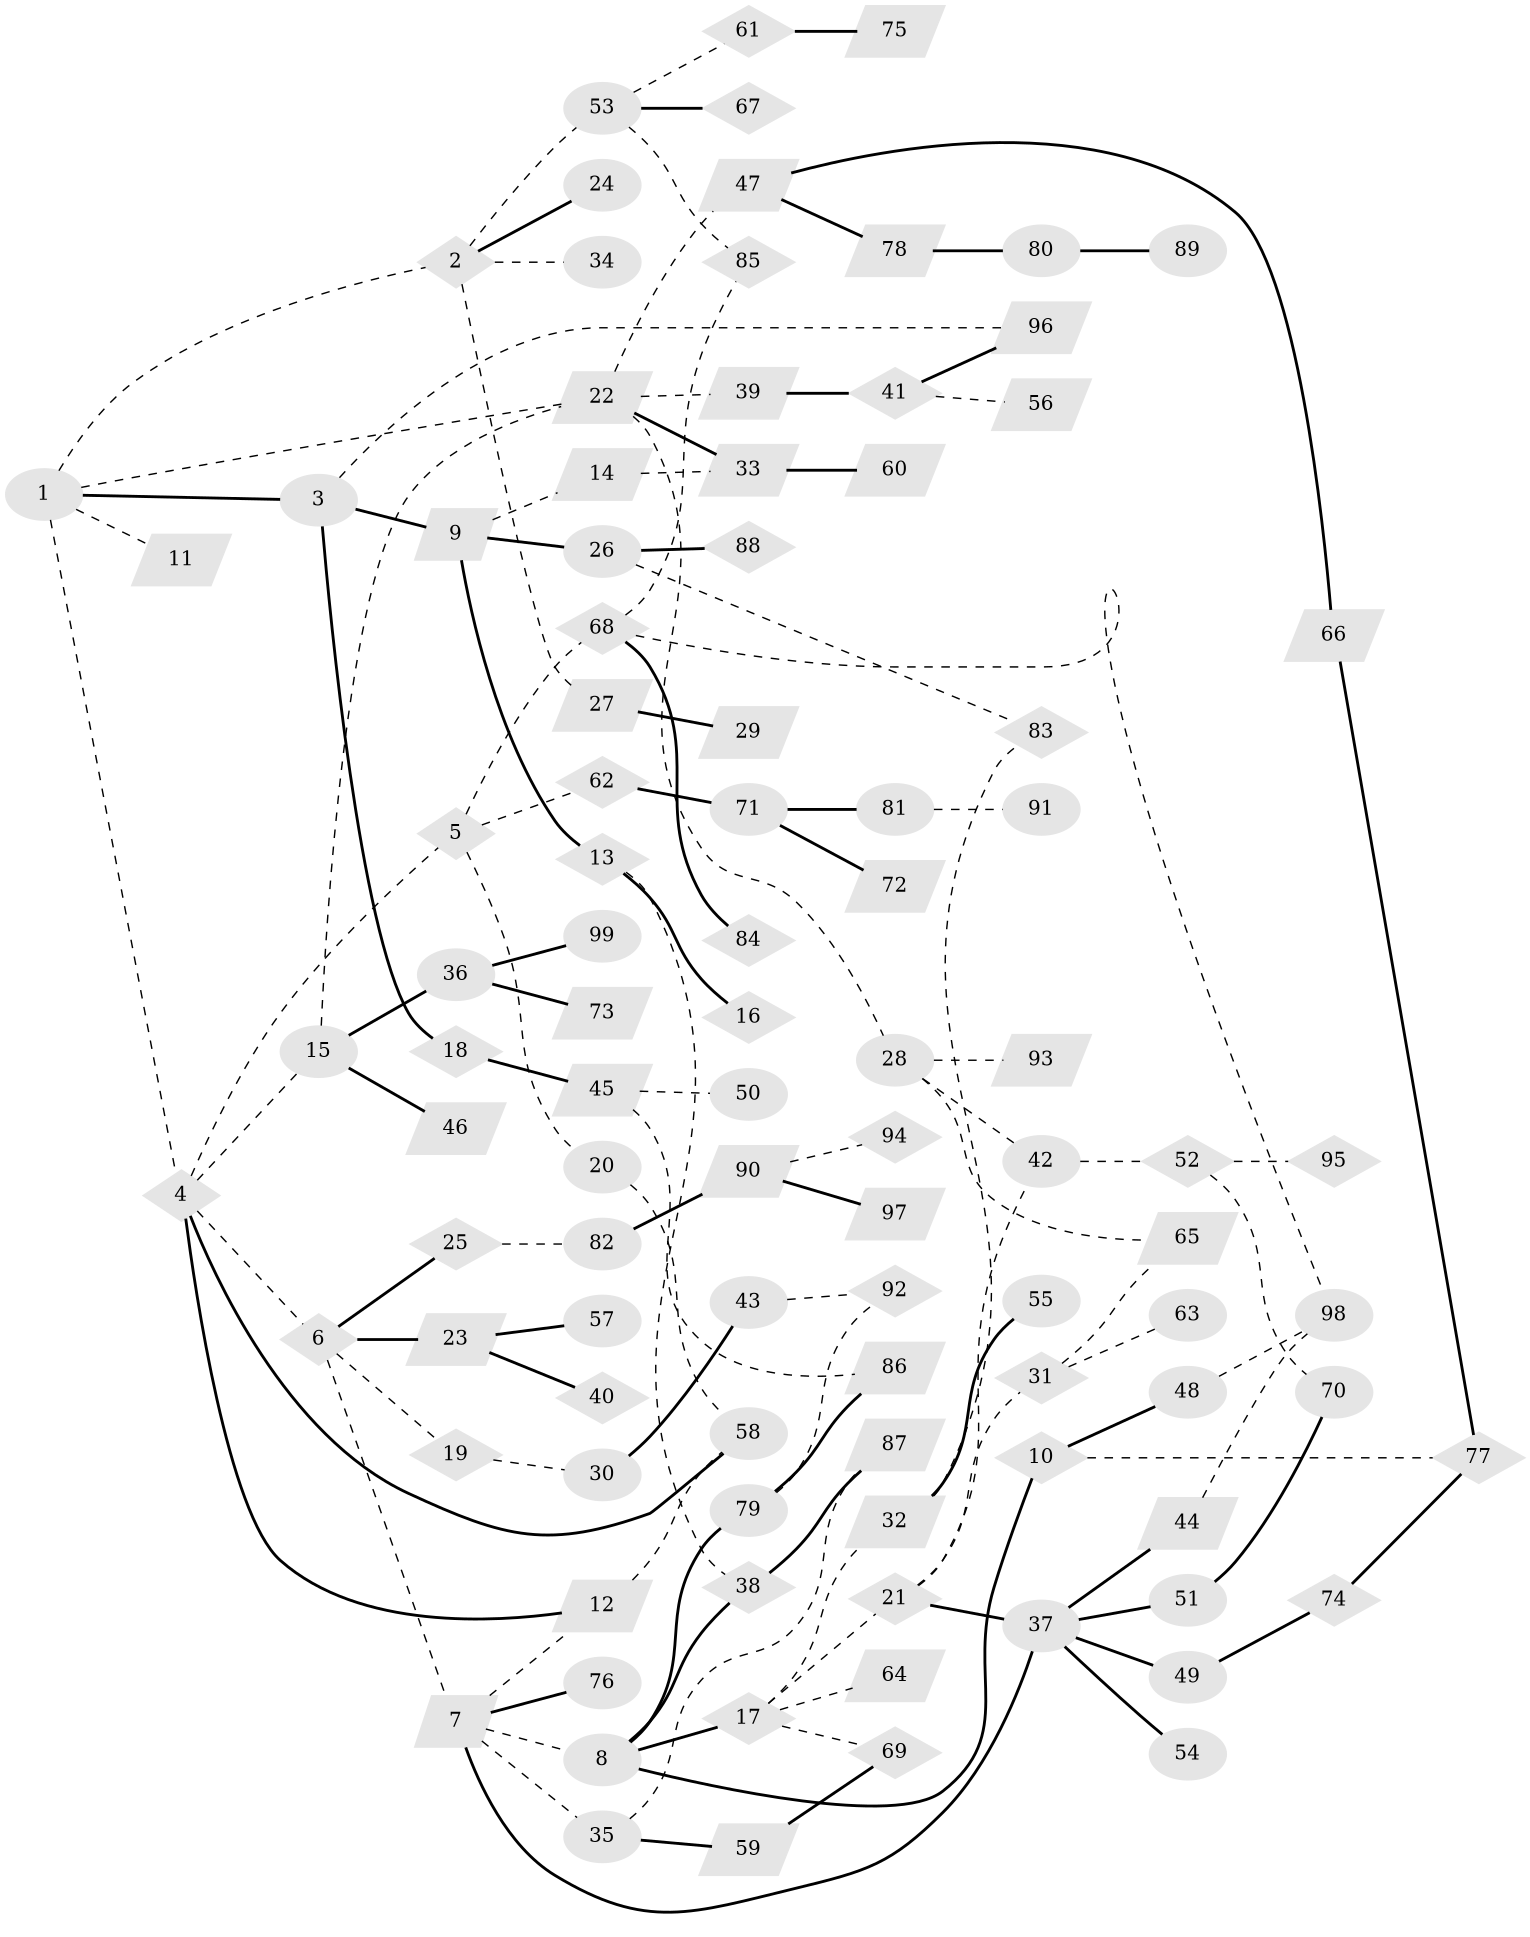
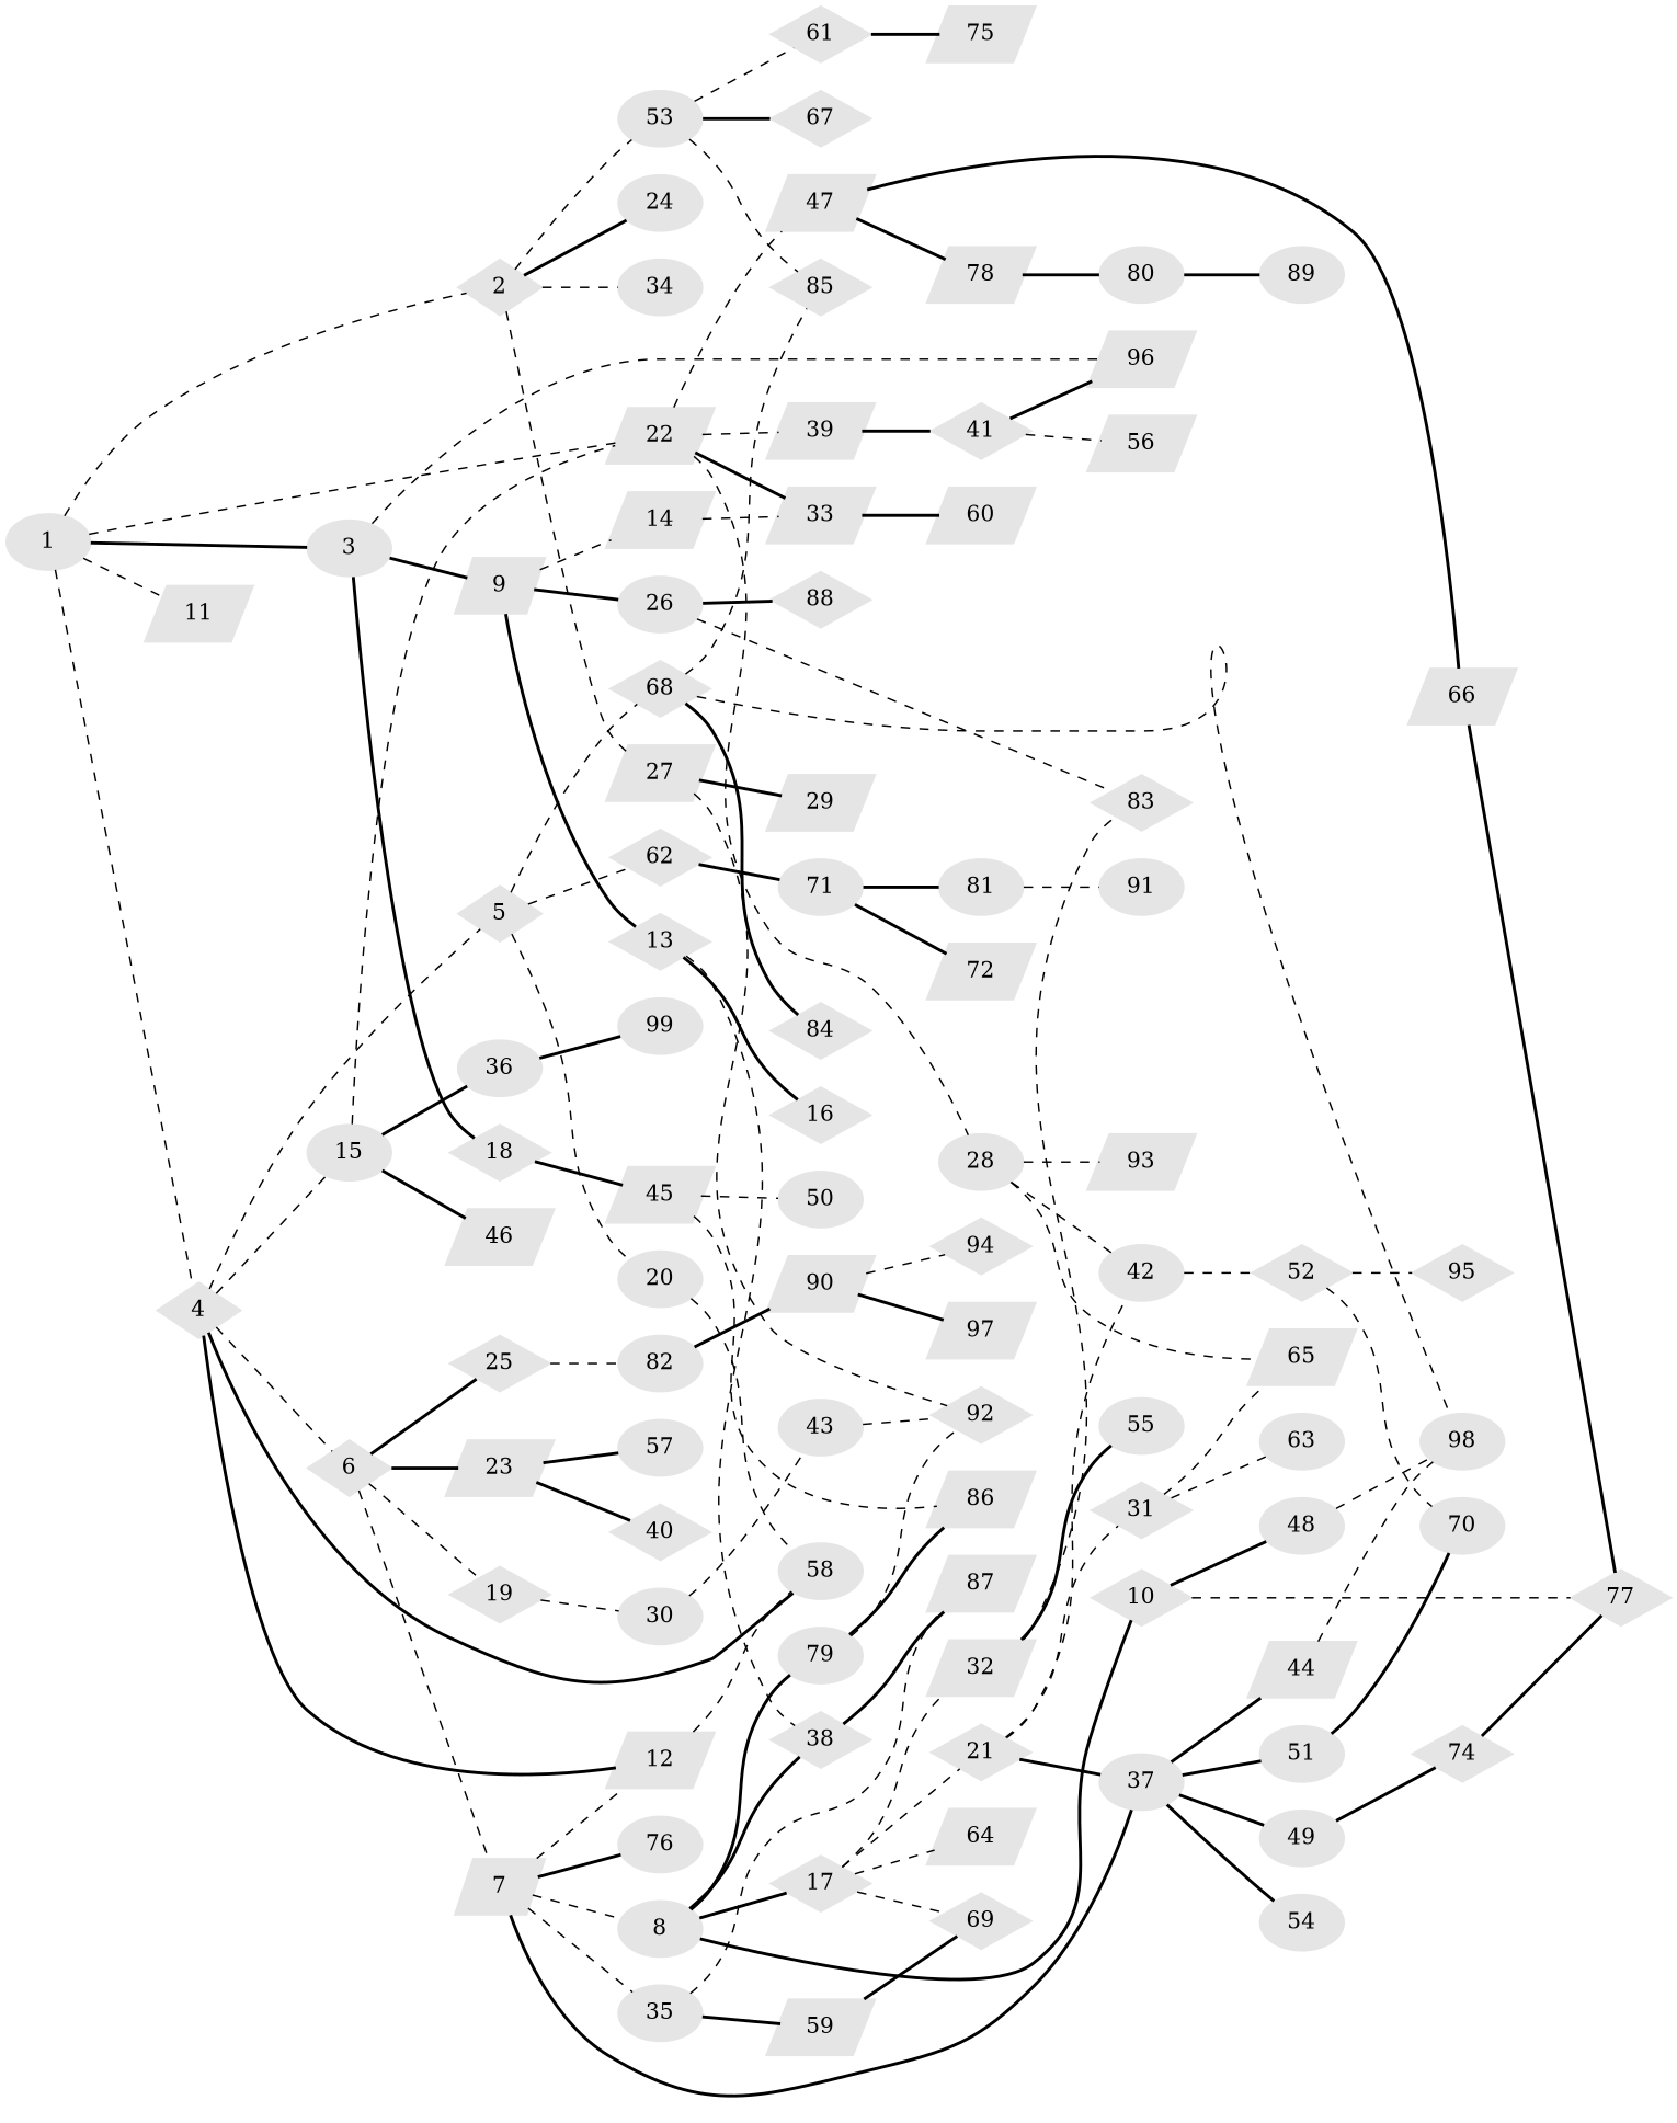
  graph {
    rankdir=LR
    node [color=gray90 shape=ellipse style=filled]
    edge [style=dashed]
    2 [shape=diamond]
    1
    3
    4 [shape=diamond]
    11 [shape=parallelogram]
    22 [shape=parallelogram]
    24
    27 [shape=parallelogram]
    34
    53
    9 [shape=parallelogram]
    18 [shape=diamond]
    96 [shape=parallelogram]
    5 [shape=diamond]
    6 [shape=diamond]
    12 [shape=parallelogram]
    15
    58
    33 [shape=parallelogram]
    28
    39 [shape=parallelogram]
    47 [shape=parallelogram]
    29 [shape=parallelogram]
    92 [shape=diamond]
    61 [shape=diamond]
    67 [shape=diamond]
    85 [shape=diamond]
    13 [shape=diamond]
    14 [shape=parallelogram]
    26
    45 [shape=parallelogram]
    20
    62 [shape=diamond]
    68 [shape=diamond]
    7 [shape=parallelogram]
    19 [shape=diamond]
    23 [shape=parallelogram]
    25 [shape=diamond]
    36
    46 [shape=parallelogram]
    71
    98
    84 [shape=diamond]
    8
    35
    37
    76
    30
    40 [shape=diamond]
    57
    82
    10 [shape=diamond]
    17 [shape=diamond]
    38 [shape=diamond]
    79
    59 [shape=parallelogram]
    87 [shape=parallelogram]
    44 [shape=parallelogram]
    49
    51
    54
    48
    77 [shape=diamond]
    21 [shape=diamond]
    32 [shape=parallelogram]
    64 [shape=parallelogram]
    69 [shape=diamond]
    86 [shape=parallelogram]
    16 [shape=diamond]
    83 [shape=diamond]
    88 [shape=diamond]
    60 [shape=parallelogram]
-   73 [shape=parallelogram]
    99
    31 [shape=diamond]
    42
    55
    50
    43
    65 [shape=parallelogram]
    63
    52 [shape=diamond]
    93 [shape=parallelogram]
    41 [shape=diamond]
    66 [shape=parallelogram]
    78 [shape=parallelogram]
    90 [shape=parallelogram]
    74 [shape=diamond]
    70
    56 [shape=parallelogram]
    95 [shape=diamond]
    80
    75 [shape=parallelogram]
    72 [shape=parallelogram]
    81
    91
    89
    94 [shape=diamond]
    97 [shape=parallelogram]
    2 -- 24 [style=bold]
    2 -- 27
    2 -- 34
    2 -- 53
    1 -- 2
    1 -- 3 [style=bold]
    1 -- 4
    1 -- 11
    1 -- 22
    3 -- 9 [style=bold]
    3 -- 18 [style=bold]
    3 -- 96
    4 -- 5
    4 -- 6
    4 -- 12 [style=bold]
    4 -- 15
    4 -- 58 [style=bold]
    22 -- 33 [style=bold]
    22 -- 28
    22 -- 39
    22 -- 47
    27 -- 29 [style=bold]
+   27 -- 92
    53 -- 61
    53 -- 67 [style=bold]
    53 -- 85
    9 -- 13 [style=bold]
    9 -- 14
    9 -- 26 [style=bold]
    18 -- 45 [style=bold]
    5 -- 20
    5 -- 62
    5 -- 68
    6 -- 7
    6 -- 19
    6 -- 23 [style=bold]
    6 -- 25 [style=bold]
    12 -- 58
    15 -- 22
    15 -- 36 [style=bold]
    15 -- 46 [style=bold]
    33 -- 60 [style=bold]
    28 -- 42
    28 -- 65
    28 -- 93
    39 -- 41 [style=bold]
    47 -- 66 [style=bold]
    47 -- 78 [style=bold]
    61 -- 75 [style=bold]
    13 -- 38
    13 -- 16 [style=bold]
    14 -- 33
    26 -- 83
    26 -- 88 [style=bold]
    45 -- 86
    45 -- 50
    20 -- 58
    62 -- 71 [style=bold]
    68 -- 85
    68 -- 98
    68 -- 84 [style=bold]
    7 -- 12
    7 -- 8
    7 -- 35
    7 -- 37 [style=bold]
    7 -- 76 [style=bold]
    19 -- 30
    23 -- 40 [style=bold]
    23 -- 57 [style=bold]
    25 -- 82
-   36 -- 73 [style=bold]
    36 -- 99 [style=bold]
    71 -- 72 [style=bold]
    71 -- 81 [style=bold]
    8 -- 10 [style=bold]
    8 -- 17 [style=bold]
    8 -- 38 [style=bold]
    8 -- 79 [style=bold]
    35 -- 59 [style=bold]
    35 -- 87
    37 -- 44 [style=bold]
    37 -- 49 [style=bold]
    37 -- 51 [style=bold]
    37 -- 54 [style=bold]
-   30 -- 43 [style=bold]
+   30 -- 43
    82 -- 90 [style=bold]
    10 -- 48 [style=bold]
    10 -- 77
    17 -- 21
    17 -- 32
    17 -- 64
    17 -- 69
    38 -- 87 [style=bold]
    79 -- 92
    79 -- 86 [style=bold]
    59 -- 69 [style=bold]
    44 -- 98
    49 -- 74 [style=bold]
    51 -- 70 [style=bold]
    48 -- 98
    21 -- 37 [style=bold]
    21 -- 31
    21 -- 42
    32 -- 83
    32 -- 55 [style=bold]
    31 -- 65
    31 -- 63
    42 -- 52
    43 -- 92
    52 -- 70
    52 -- 95
    41 -- 96 [style=bold]
    41 -- 56
    66 -- 77 [style=bold]
    78 -- 80 [style=bold]
    90 -- 94
    90 -- 97 [style=bold]
    74 -- 77 [style=bold]
    80 -- 89 [style=bold]
    81 -- 91
  }
